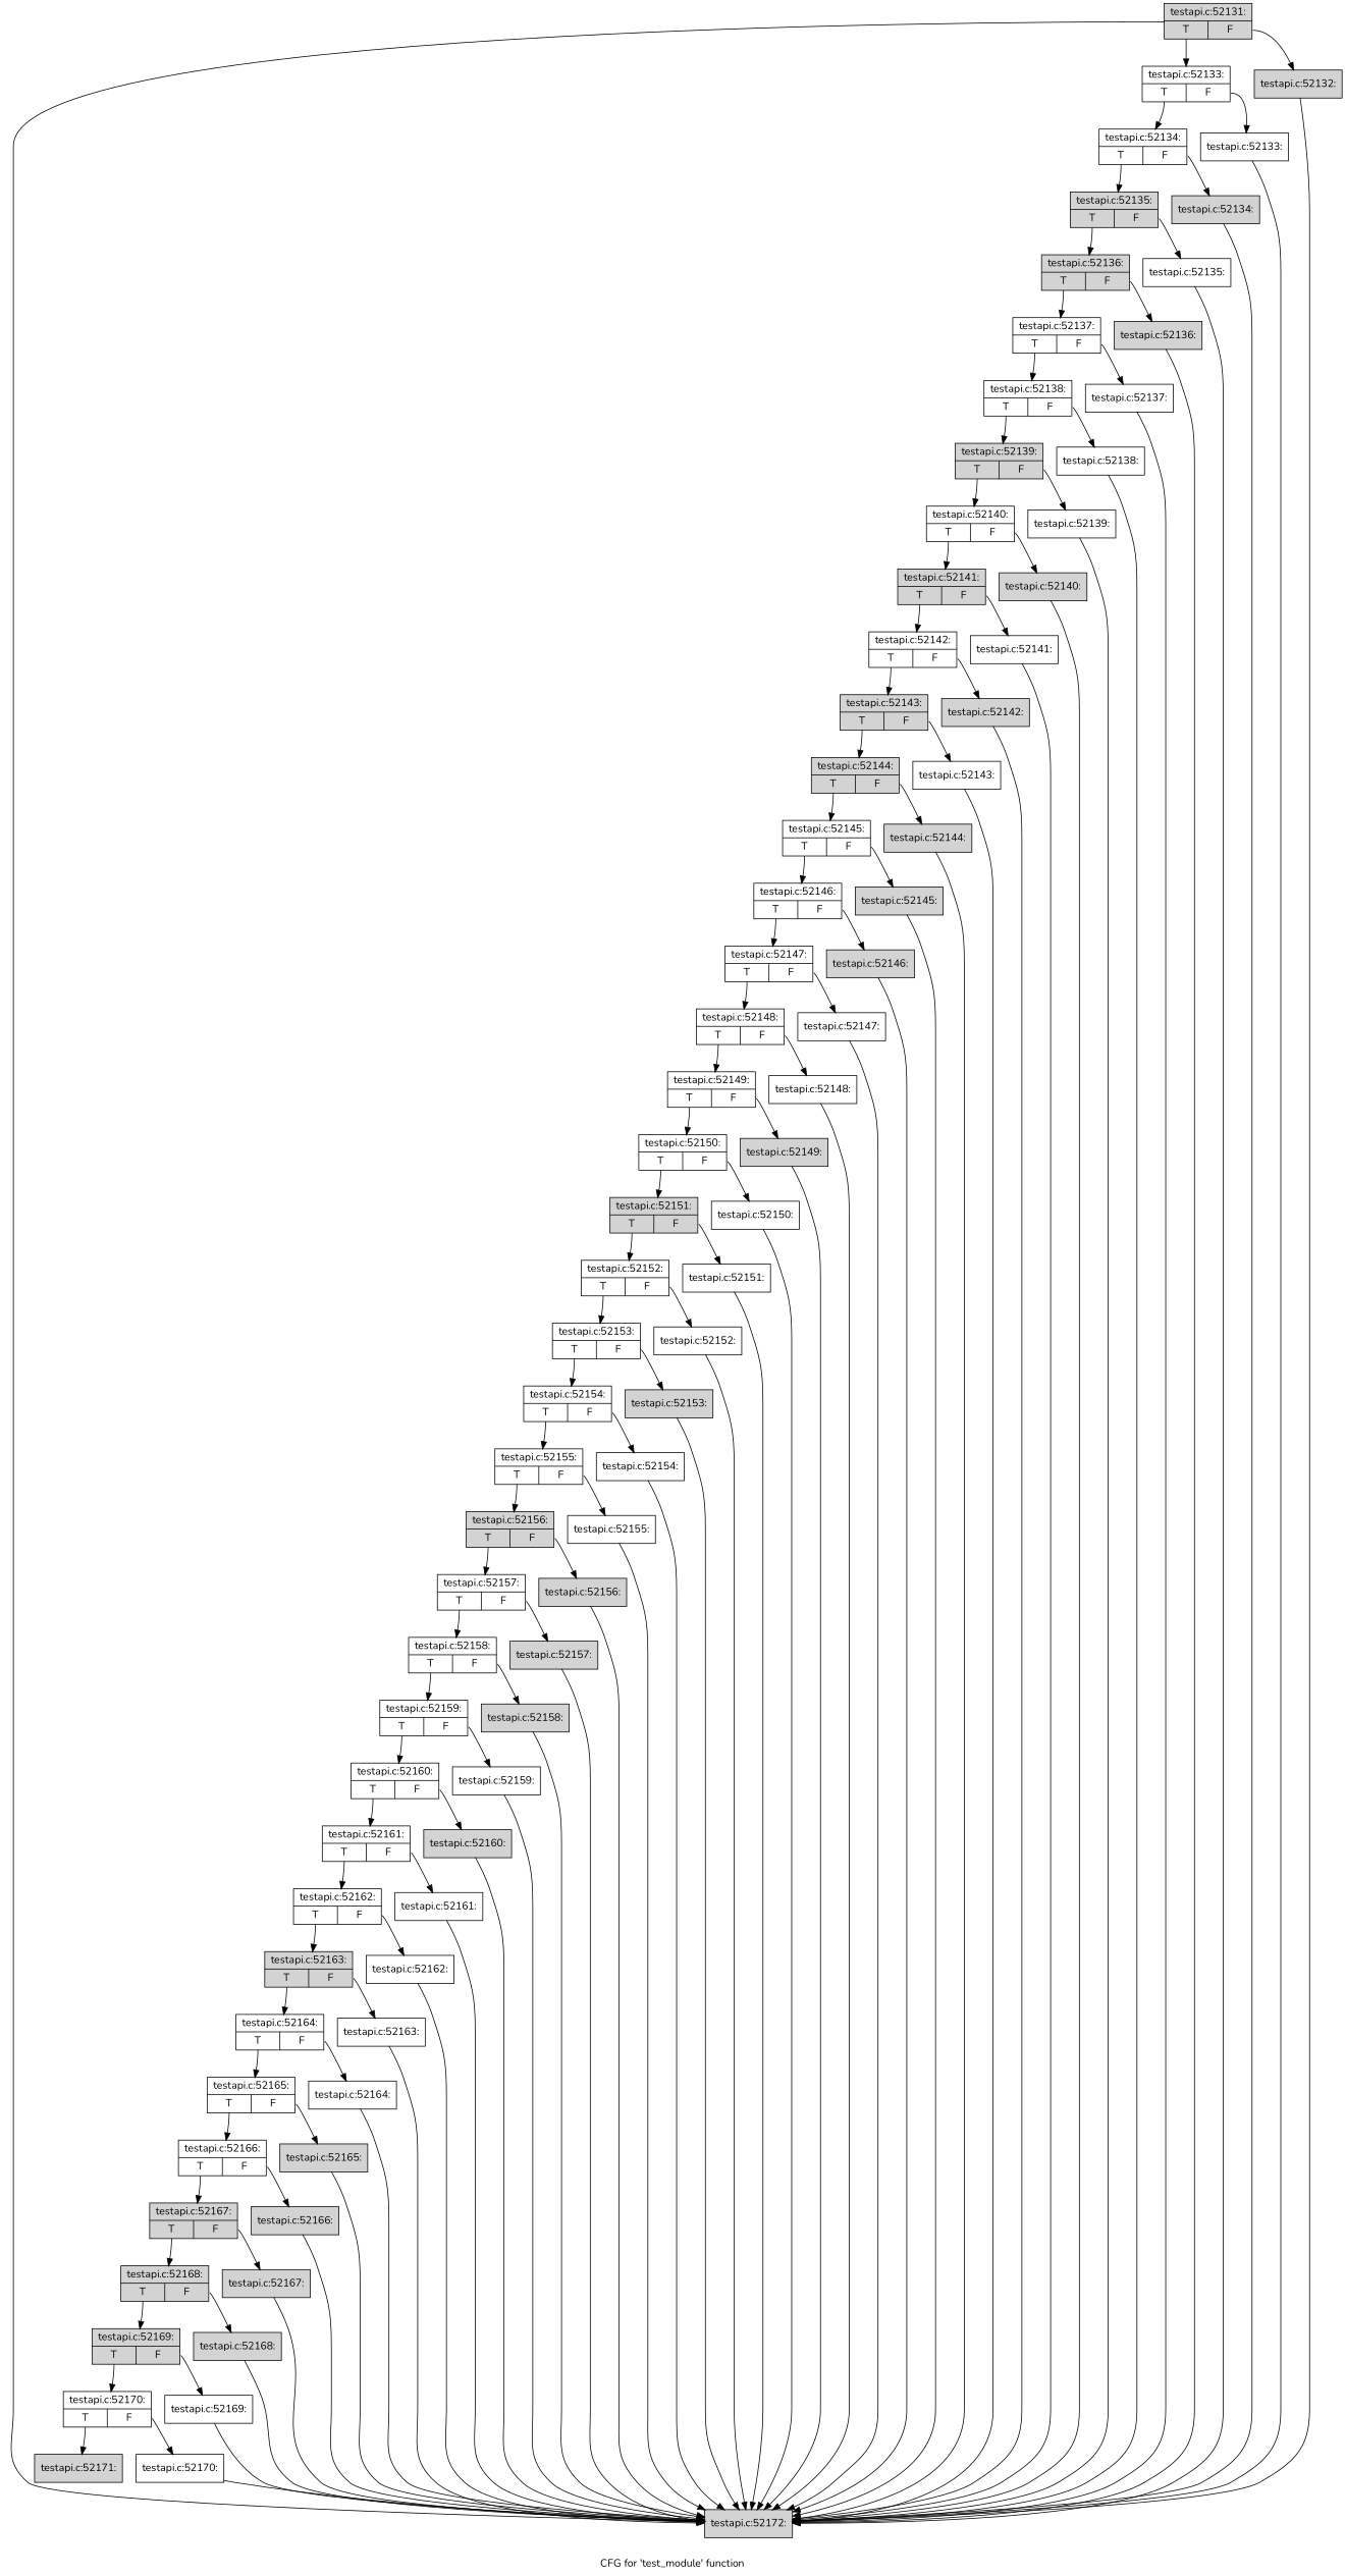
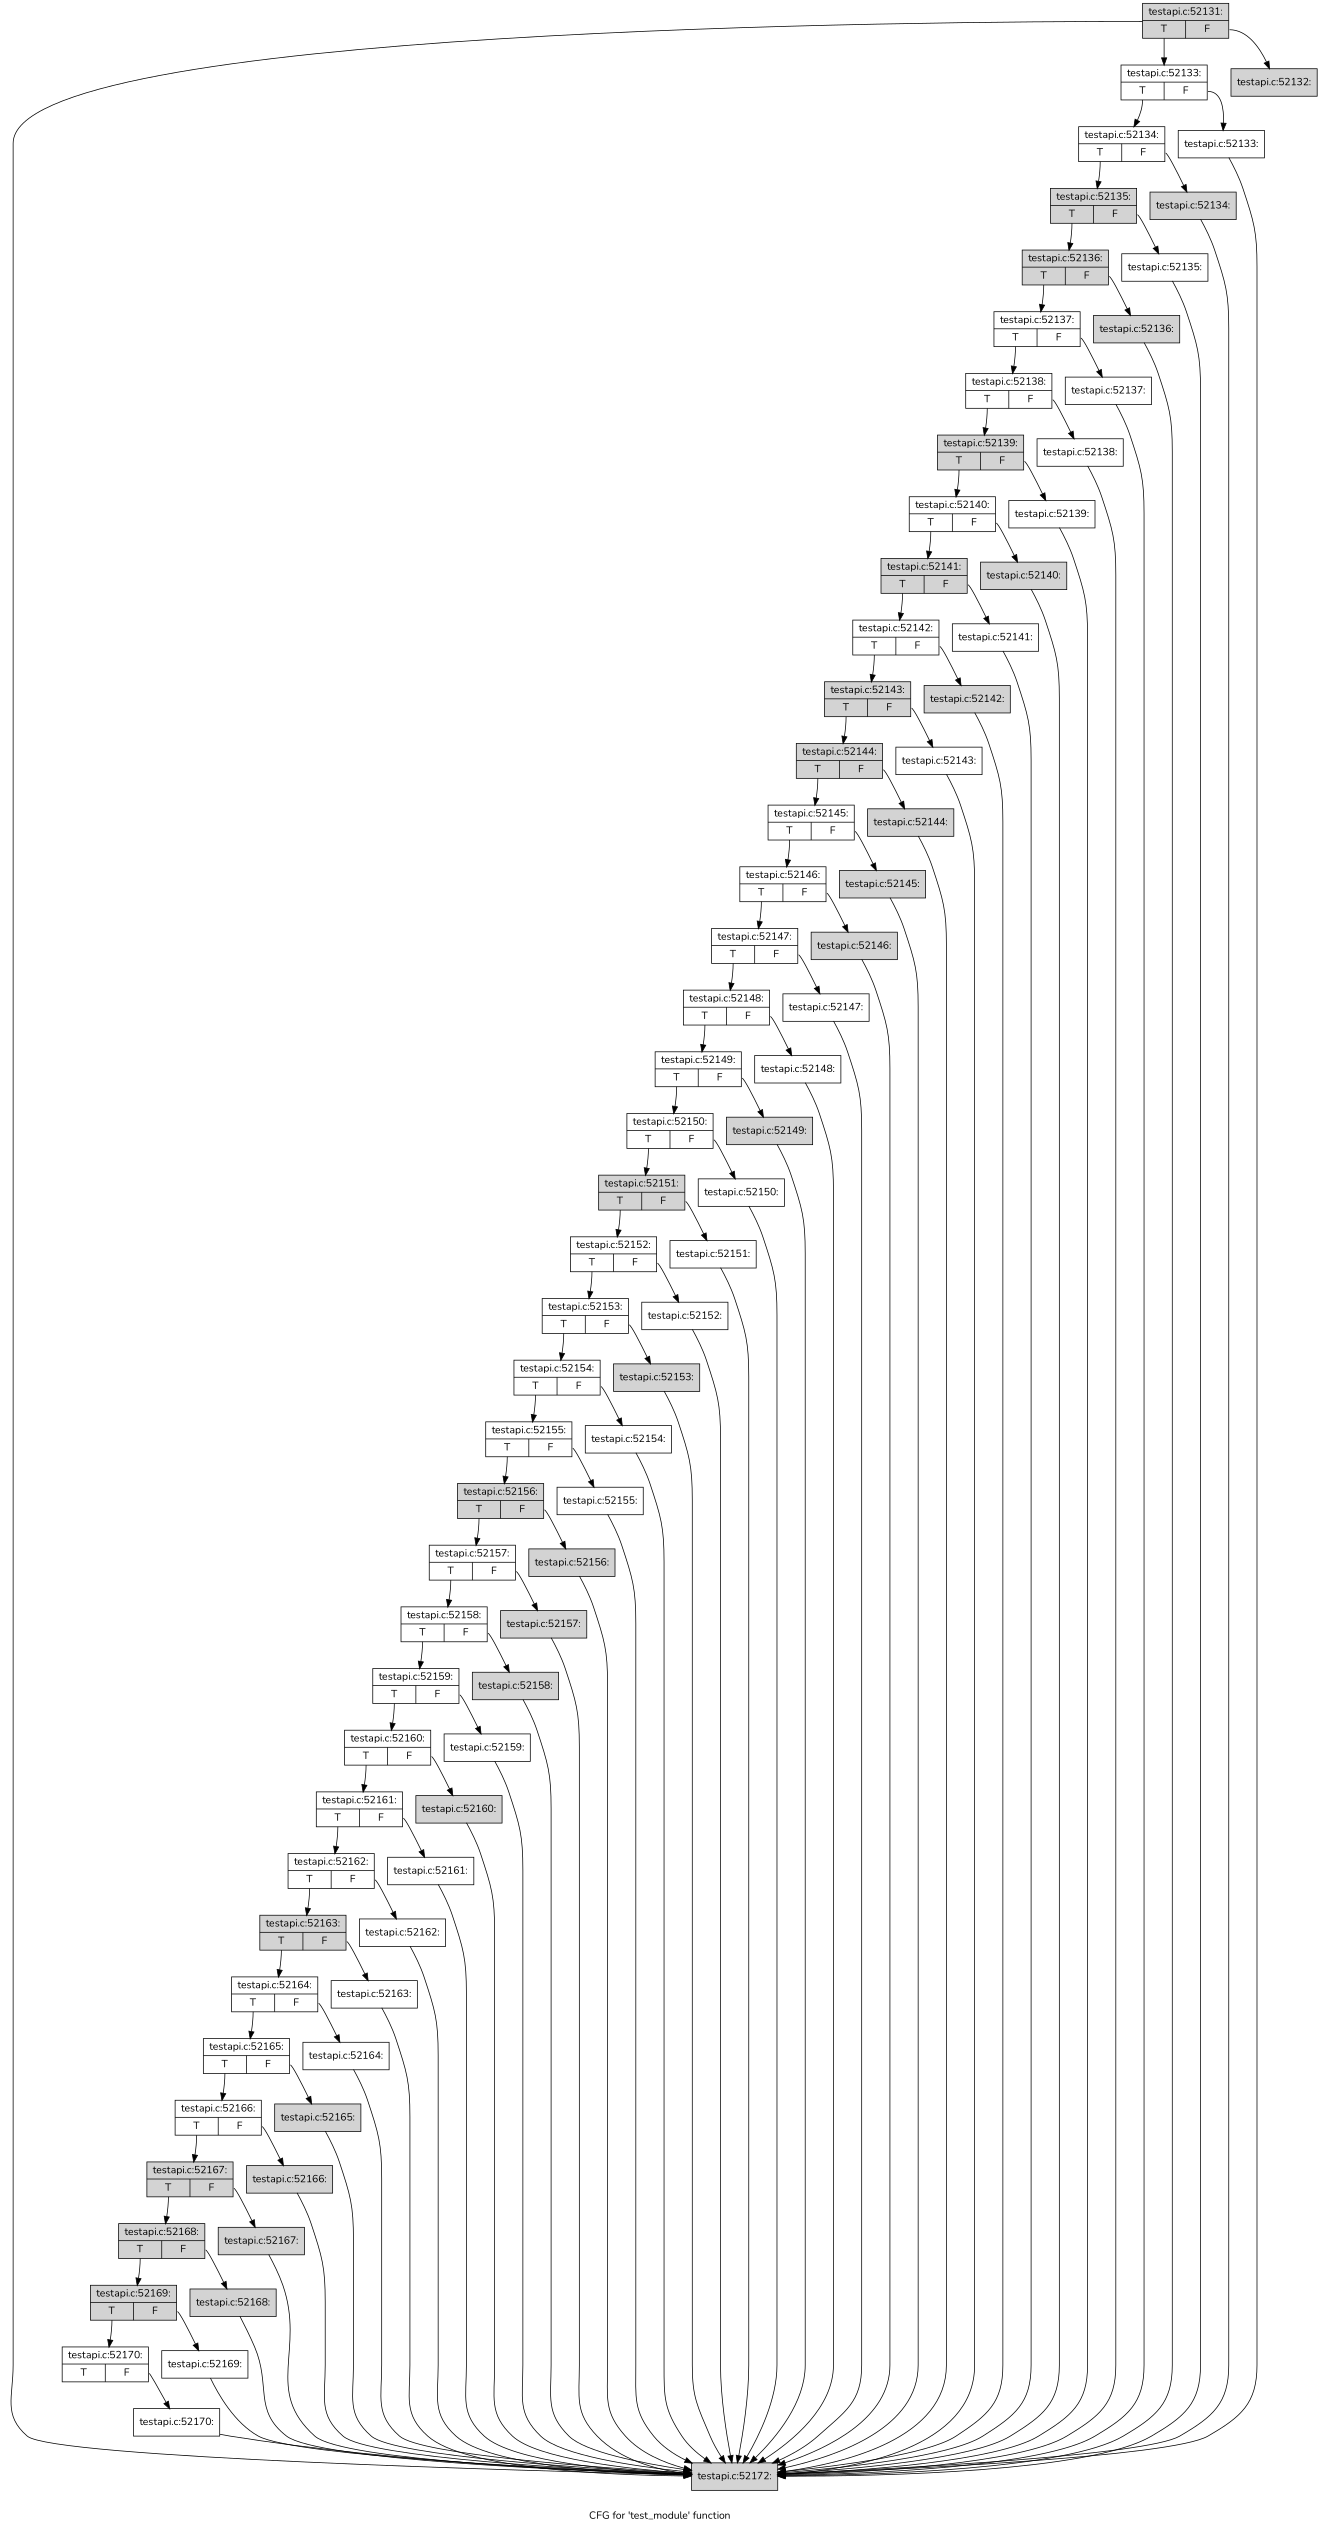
  digraph {
    fontname=Nunito
    label="CFG for 'test_module' function"
    node [fillcolor=white fontname=Nunito shape=record style=filled]
    edge [fontname=Nunito]
    n1 [fillcolor=lightgrey label="{testapi.c:52131:|{<s0>T|<s1>F}}"]
    n2 [label="{testapi.c:52133:|{<s0>T|<s1>F}}"]
    n3 [fillcolor=lightgrey label="{testapi.c:52132:}"]
    n4 [fillcolor=lightgrey label="{testapi.c:52172:}"]
    n5 [label="{testapi.c:52134:|{<s0>T|<s1>F}}"]
    n6 [label="{testapi.c:52133:}"]
    n7 [fillcolor=lightgrey label="{testapi.c:52135:|{<s0>T|<s1>F}}"]
    n8 [fillcolor=lightgrey label="{testapi.c:52134:}"]
    n9 [fillcolor=lightgrey label="{testapi.c:52136:|{<s0>T|<s1>F}}"]
    n10 [label="{testapi.c:52135:}"]
    n11 [label="{testapi.c:52137:|{<s0>T|<s1>F}}"]
    n12 [fillcolor=lightgrey label="{testapi.c:52136:}"]
    n13 [label="{testapi.c:52138:|{<s0>T|<s1>F}}"]
    n14 [label="{testapi.c:52137:}"]
    n15 [fillcolor=lightgrey label="{testapi.c:52139:|{<s0>T|<s1>F}}"]
    n16 [label="{testapi.c:52138:}"]
    n17 [label="{testapi.c:52140:|{<s0>T|<s1>F}}"]
    n18 [label="{testapi.c:52139:}"]
    n19 [fillcolor=lightgrey label="{testapi.c:52141:|{<s0>T|<s1>F}}"]
    n20 [fillcolor=lightgrey label="{testapi.c:52140:}"]
    n21 [label="{testapi.c:52142:|{<s0>T|<s1>F}}"]
    n22 [label="{testapi.c:52141:}"]
    n23 [fillcolor=lightgrey label="{testapi.c:52143:|{<s0>T|<s1>F}}"]
    n24 [fillcolor=lightgrey label="{testapi.c:52142:}"]
    n25 [fillcolor=lightgrey label="{testapi.c:52144:|{<s0>T|<s1>F}}"]
    n26 [label="{testapi.c:52143:}"]
    n27 [label="{testapi.c:52145:|{<s0>T|<s1>F}}"]
    n28 [fillcolor=lightgrey label="{testapi.c:52144:}"]
    n29 [label="{testapi.c:52146:|{<s0>T|<s1>F}}"]
    n30 [fillcolor=lightgrey label="{testapi.c:52145:}"]
    n31 [label="{testapi.c:52147:|{<s0>T|<s1>F}}"]
    n32 [fillcolor=lightgrey label="{testapi.c:52146:}"]
    n33 [label="{testapi.c:52148:|{<s0>T|<s1>F}}"]
    n34 [label="{testapi.c:52147:}"]
    n35 [label="{testapi.c:52149:|{<s0>T|<s1>F}}"]
    n36 [label="{testapi.c:52148:}"]
    n37 [label="{testapi.c:52150:|{<s0>T|<s1>F}}"]
    n38 [fillcolor=lightgrey label="{testapi.c:52149:}"]
    n39 [fillcolor=lightgrey label="{testapi.c:52151:|{<s0>T|<s1>F}}"]
    n40 [label="{testapi.c:52150:}"]
    n41 [label="{testapi.c:52152:|{<s0>T|<s1>F}}"]
    n42 [label="{testapi.c:52151:}"]
    n43 [label="{testapi.c:52153:|{<s0>T|<s1>F}}"]
    n44 [label="{testapi.c:52152:}"]
    n45 [label="{testapi.c:52154:|{<s0>T|<s1>F}}"]
    n46 [fillcolor=lightgrey label="{testapi.c:52153:}"]
    n47 [label="{testapi.c:52155:|{<s0>T|<s1>F}}"]
    n48 [label="{testapi.c:52154:}"]
    n49 [fillcolor=lightgrey label="{testapi.c:52156:|{<s0>T|<s1>F}}"]
    n50 [label="{testapi.c:52155:}"]
    n51 [label="{testapi.c:52157:|{<s0>T|<s1>F}}"]
    n52 [fillcolor=lightgrey label="{testapi.c:52156:}"]
    n53 [label="{testapi.c:52158:|{<s0>T|<s1>F}}"]
    n54 [fillcolor=lightgrey label="{testapi.c:52157:}"]
    n55 [label="{testapi.c:52159:|{<s0>T|<s1>F}}"]
    n56 [fillcolor=lightgrey label="{testapi.c:52158:}"]
    n57 [label="{testapi.c:52160:|{<s0>T|<s1>F}}"]
    n58 [label="{testapi.c:52159:}"]
    n59 [label="{testapi.c:52161:|{<s0>T|<s1>F}}"]
    n60 [fillcolor=lightgrey label="{testapi.c:52160:}"]
    n61 [label="{testapi.c:52162:|{<s0>T|<s1>F}}"]
    n62 [label="{testapi.c:52161:}"]
    n63 [fillcolor=lightgrey label="{testapi.c:52163:|{<s0>T|<s1>F}}"]
    n64 [label="{testapi.c:52162:}"]
    n65 [label="{testapi.c:52164:|{<s0>T|<s1>F}}"]
    n66 [label="{testapi.c:52163:}"]
    n67 [label="{testapi.c:52165:|{<s0>T|<s1>F}}"]
    n68 [label="{testapi.c:52164:}"]
    n69 [label="{testapi.c:52166:|{<s0>T|<s1>F}}"]
    n70 [fillcolor=lightgrey label="{testapi.c:52165:}"]
    n71 [fillcolor=lightgrey label="{testapi.c:52167:|{<s0>T|<s1>F}}"]
    n72 [fillcolor=lightgrey label="{testapi.c:52166:}"]
    n73 [fillcolor=lightgrey label="{testapi.c:52168:|{<s0>T|<s1>F}}"]
    n74 [fillcolor=lightgrey label="{testapi.c:52167:}"]
    n75 [fillcolor=lightgrey label="{testapi.c:52169:|{<s0>T|<s1>F}}"]
    n76 [fillcolor=lightgrey label="{testapi.c:52168:}"]
    n77 [label="{testapi.c:52170:|{<s0>T|<s1>F}}"]
    n78 [label="{testapi.c:52169:}"]
-   n79 [fillcolor=lightgrey label="{testapi.c:52171:}"]
    n80 [label="{testapi.c:52170:}"]
    n1 -> n2 [tailport=s0]
    n1 -> n3 [tailport=s1]
    n1 -> n4
    n2 -> n5 [tailport=s0]
    n2 -> n6 [tailport=s1]
-   n3 -> n4
    n5 -> n7 [tailport=s0]
    n5 -> n8 [tailport=s1]
    n6 -> n4
    n7 -> n9 [tailport=s0]
    n7 -> n10 [tailport=s1]
    n8 -> n4
    n9 -> n11 [tailport=s0]
    n9 -> n12 [tailport=s1]
    n10 -> n4
    n11 -> n13 [tailport=s0]
    n11 -> n14 [tailport=s1]
    n12 -> n4
    n13 -> n15 [tailport=s0]
    n13 -> n16 [tailport=s1]
    n14 -> n4
    n15 -> n17 [tailport=s0]
    n15 -> n18 [tailport=s1]
    n16 -> n4
    n17 -> n19 [tailport=s0]
    n17 -> n20 [tailport=s1]
    n18 -> n4
    n19 -> n21 [tailport=s0]
    n19 -> n22 [tailport=s1]
    n20 -> n4
    n21 -> n23 [tailport=s0]
    n21 -> n24 [tailport=s1]
    n22 -> n4
    n23 -> n25 [tailport=s0]
    n23 -> n26 [tailport=s1]
    n24 -> n4
    n25 -> n27 [tailport=s0]
    n25 -> n28 [tailport=s1]
    n26 -> n4
    n27 -> n29 [tailport=s0]
    n27 -> n30 [tailport=s1]
    n28 -> n4
    n29 -> n31 [tailport=s0]
    n29 -> n32 [tailport=s1]
    n30 -> n4
    n31 -> n33 [tailport=s0]
    n31 -> n34 [tailport=s1]
    n32 -> n4
    n33 -> n35 [tailport=s0]
    n33 -> n36 [tailport=s1]
    n34 -> n4
    n35 -> n37 [tailport=s0]
    n35 -> n38 [tailport=s1]
    n36 -> n4
    n37 -> n39 [tailport=s0]
    n37 -> n40 [tailport=s1]
    n38 -> n4
    n39 -> n41 [tailport=s0]
    n39 -> n42 [tailport=s1]
    n40 -> n4
    n41 -> n43 [tailport=s0]
    n41 -> n44 [tailport=s1]
    n42 -> n4
    n43 -> n45 [tailport=s0]
    n43 -> n46 [tailport=s1]
    n44 -> n4
    n45 -> n47 [tailport=s0]
    n45 -> n48 [tailport=s1]
    n46 -> n4
    n47 -> n49 [tailport=s0]
    n47 -> n50 [tailport=s1]
    n48 -> n4
    n49 -> n51 [tailport=s0]
    n49 -> n52 [tailport=s1]
    n50 -> n4
    n51 -> n53 [tailport=s0]
    n51 -> n54 [tailport=s1]
    n52 -> n4
    n53 -> n55 [tailport=s0]
    n53 -> n56 [tailport=s1]
    n54 -> n4
    n55 -> n57 [tailport=s0]
    n55 -> n58 [tailport=s1]
    n56 -> n4
    n57 -> n59 [tailport=s0]
    n57 -> n60 [tailport=s1]
    n58 -> n4
    n59 -> n61 [tailport=s0]
    n59 -> n62 [tailport=s1]
    n60 -> n4
    n61 -> n63 [tailport=s0]
    n61 -> n64 [tailport=s1]
    n62 -> n4
    n63 -> n65 [tailport=s0]
    n63 -> n66 [tailport=s1]
    n64 -> n4
    n65 -> n67 [tailport=s0]
    n65 -> n68 [tailport=s1]
    n66 -> n4
    n67 -> n69 [tailport=s0]
    n67 -> n70 [tailport=s1]
    n68 -> n4
    n69 -> n71 [tailport=s0]
    n69 -> n72 [tailport=s1]
    n70 -> n4
    n71 -> n73 [tailport=s0]
    n71 -> n74 [tailport=s1]
    n72 -> n4
    n73 -> n75 [tailport=s0]
    n73 -> n76 [tailport=s1]
    n74 -> n4
    n75 -> n77 [tailport=s0]
    n75 -> n78 [tailport=s1]
    n76 -> n4
-   n77 -> n79 [tailport=s0]
    n77 -> n80 [tailport=s1]
    n78 -> n4
    n80 -> n4
  }
